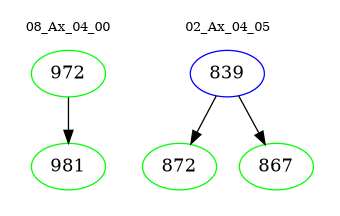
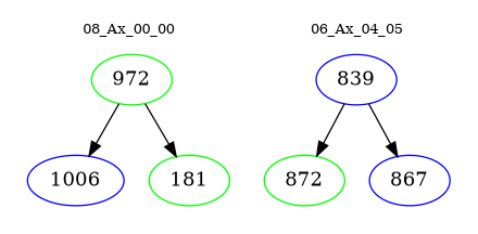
  digraph {
    node [color=green]
    edge [color=black]
    n1 [label=972]
-   n3 [label=981]
+   n2 [color=blue label=1006]
+   n3 [label=181]
    n4 [color=blue label=839]
    n5 [label=872]
-   n6 [label=867]
+   n6 [color=blue label=867]
    subgraph cluster_1 {
      color=white
      fontsize=10
-     label="08_Ax_04_00"
+     label="08_Ax_00_00"
      n1
+     n2
      n3
    }
    subgraph cluster_2 {
      color=white
      fontsize=10
-     label="02_Ax_04_05"
+     label="06_Ax_04_05"
      n4
      n5
      n6
    }
+   n1 -> n2
    n1 -> n3
    n4 -> n5
    n4 -> n6
  }
